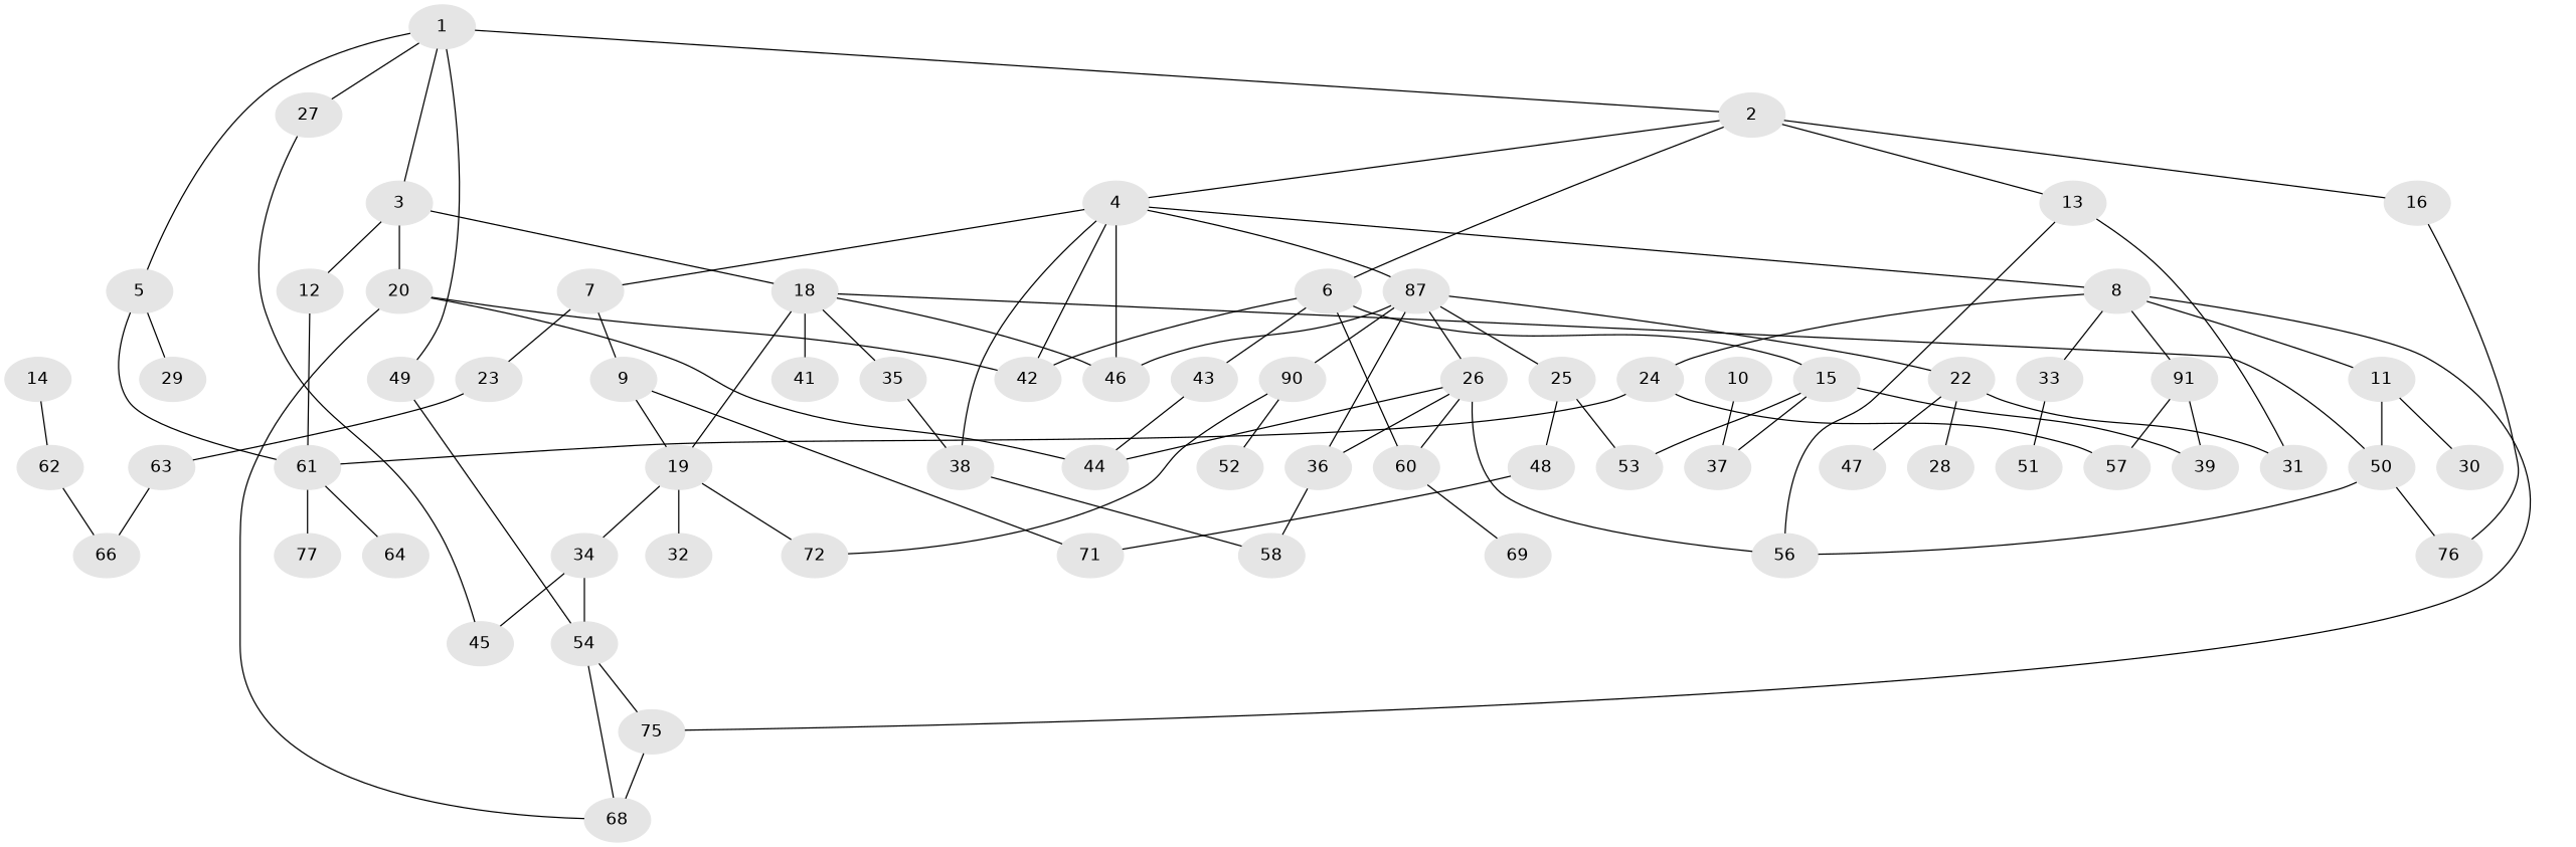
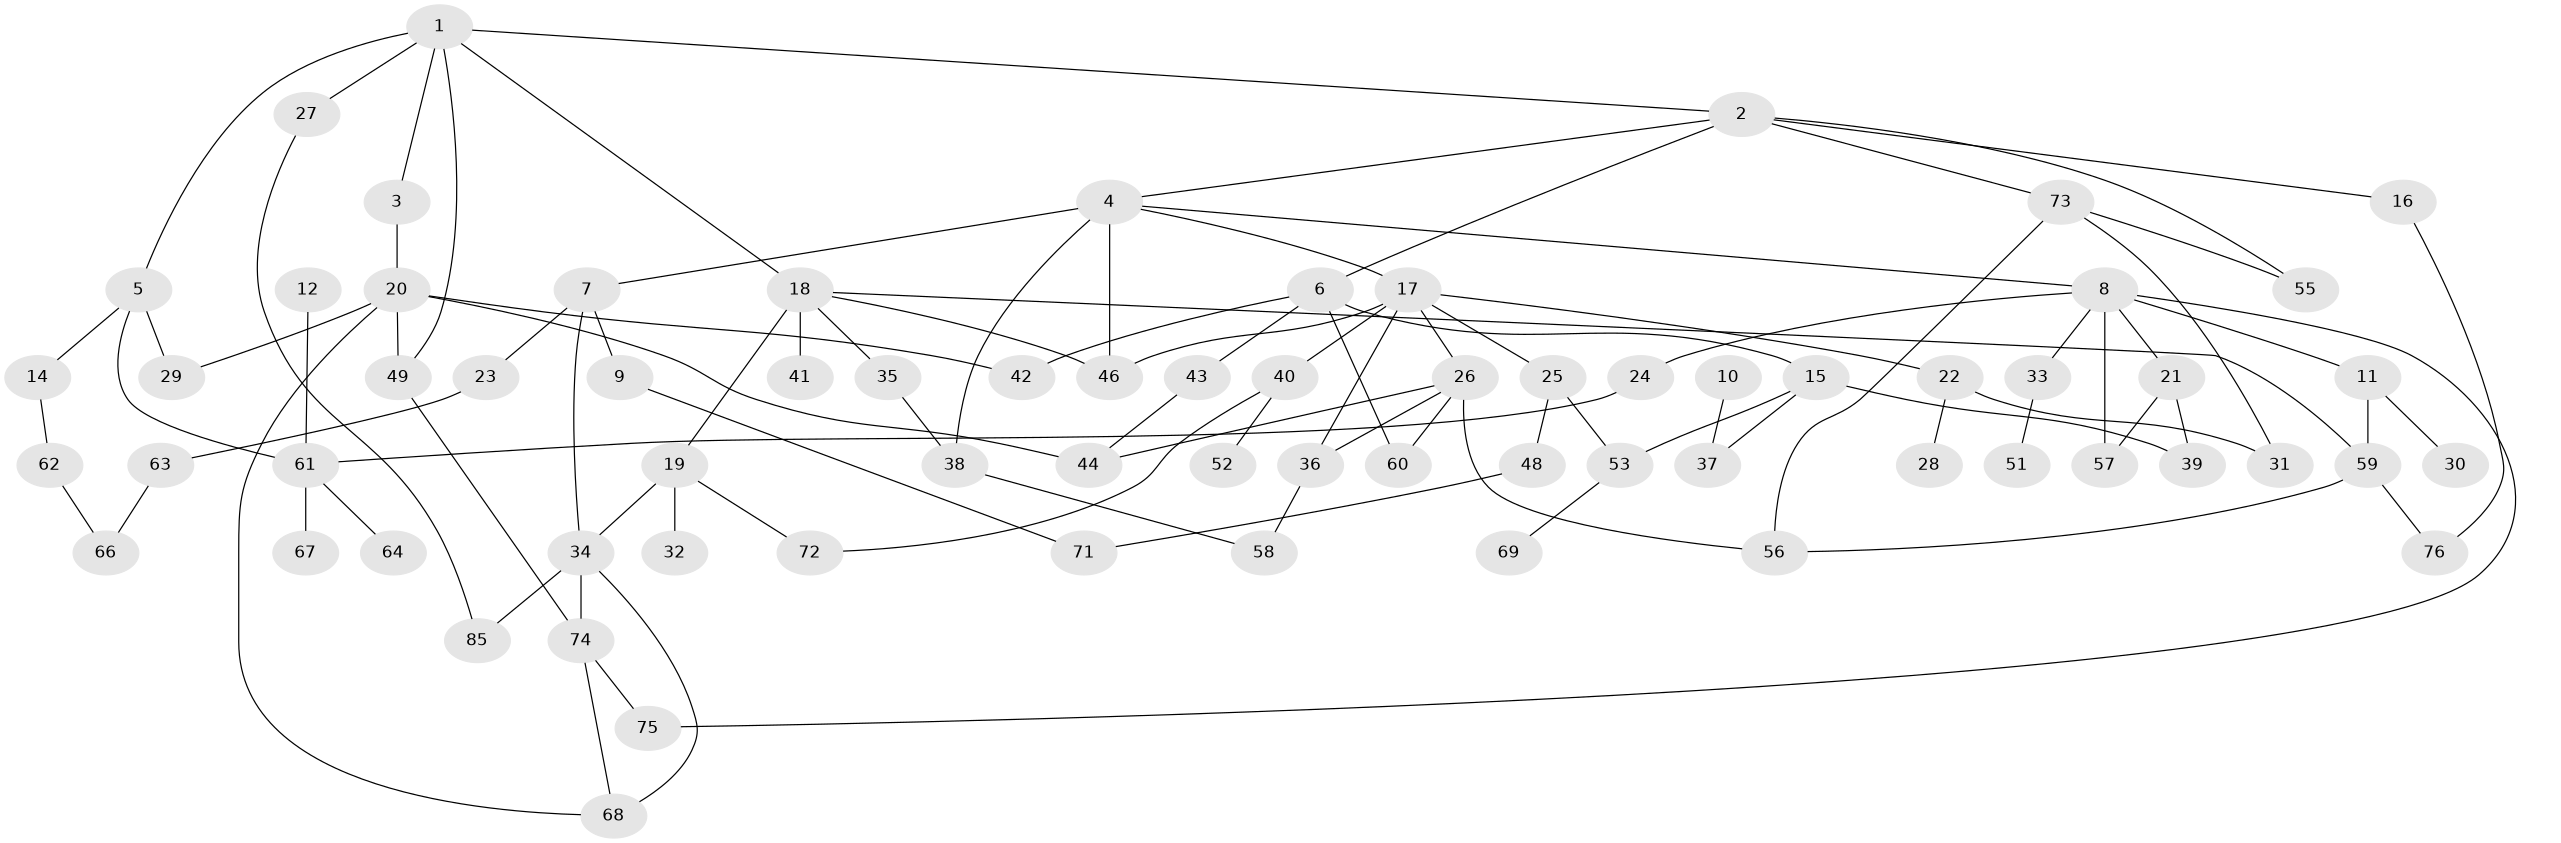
  graph {
    fontname="DejaVu Sans"
    node [color=gray90 fontname="DejaVu Sans" style=filled]
    edge [fontname="DejaVu Sans"]
    1
    2
    3
    5
    18
    27
    49
    4
    6
-   13
+   13 [label=73]
    16
+   55
    12
    20
    14
    61
    29
    46
    19
-   50
+   50 [label=59]
    35
    41
-   45
-   54
+   45 [label=85]
+   54 [label=74]
    7
    8
-   17 [label=87]
+   17
    38
    42
    15
    43
    60
    31
    56
    n35 [label=76]
    44
    68
    9
    23
    34
    11
-   21 [label=91]
+   21
    24
    33
    57
    n46 [label=75]
    22
    25
    26
    36
-   40 [label=90]
+   40
    58
    10
    37
    62
    64
-   67 [label=77]
+   67
    39
    53
    69
    71
    63
    30
    51
    32
    72
    66
    28
-   47
    48
    52
    1 -- 2
    1 -- 3
    1 -- 5
-   3 -- 18
+   1 -- 18
    1 -- 27
    1 -- 49
    2 -- 4
    2 -- 6
    2 -- 13
    2 -- 16
-   3 -- 12
+   2 -- 55
    3 -- 20
+   5 -- 14
    5 -- 61
    5 -- 29
    18 -- 46
    18 -- 19
    18 -- 50
    18 -- 35
    18 -- 41
    27 -- 45
    49 -- 54
    4 -- 46
    4 -- 7
    4 -- 8
    4 -- 17
    4 -- 38
-   4 -- 42
    6 -- 42
    6 -- 15
    6 -- 43
    6 -- 60
+   13 -- 55
    13 -- 31
    13 -- 56
    16 -- n35
    12 -- 61
+   20 -- 49
+   20 -- 29
    20 -- 42
    20 -- 44
    20 -- 68
    14 -- 62
    61 -- 64
    61 -- 67
    19 -- 34
    19 -- 32
    19 -- 72
    50 -- 56
    50 -- n35
    35 -- 38
    54 -- 68
    54 -- n46
    7 -- 9
    7 -- 23
+   7 -- 34
    8 -- 11
    8 -- 21
    8 -- 24
    8 -- 33
-   24 -- 57
+   8 -- 57
    8 -- n46
    17 -- 46
    17 -- 22
    17 -- 25
    17 -- 26
    17 -- 36
    17 -- 40
    38 -- 58
    15 -- 37
    15 -- 39
    15 -- 53
    43 -- 44
-   60 -- 69
-   9 -- 19
+   53 -- 69
    9 -- 71
    23 -- 63
    34 -- 45
    34 -- 54
    11 -- 50
    11 -- 30
    21 -- 57
    21 -- 39
    24 -- 61
    33 -- 51
-   n46 -- 68
+   34 -- 68
    22 -- 31
    22 -- 28
-   22 -- 47
    25 -- 53
    25 -- 48
    26 -- 60
    26 -- 56
    26 -- 44
    26 -- 36
    36 -- 58
    40 -- 72
    40 -- 52
    10 -- 37
    62 -- 66
    63 -- 66
    48 -- 71
  }
